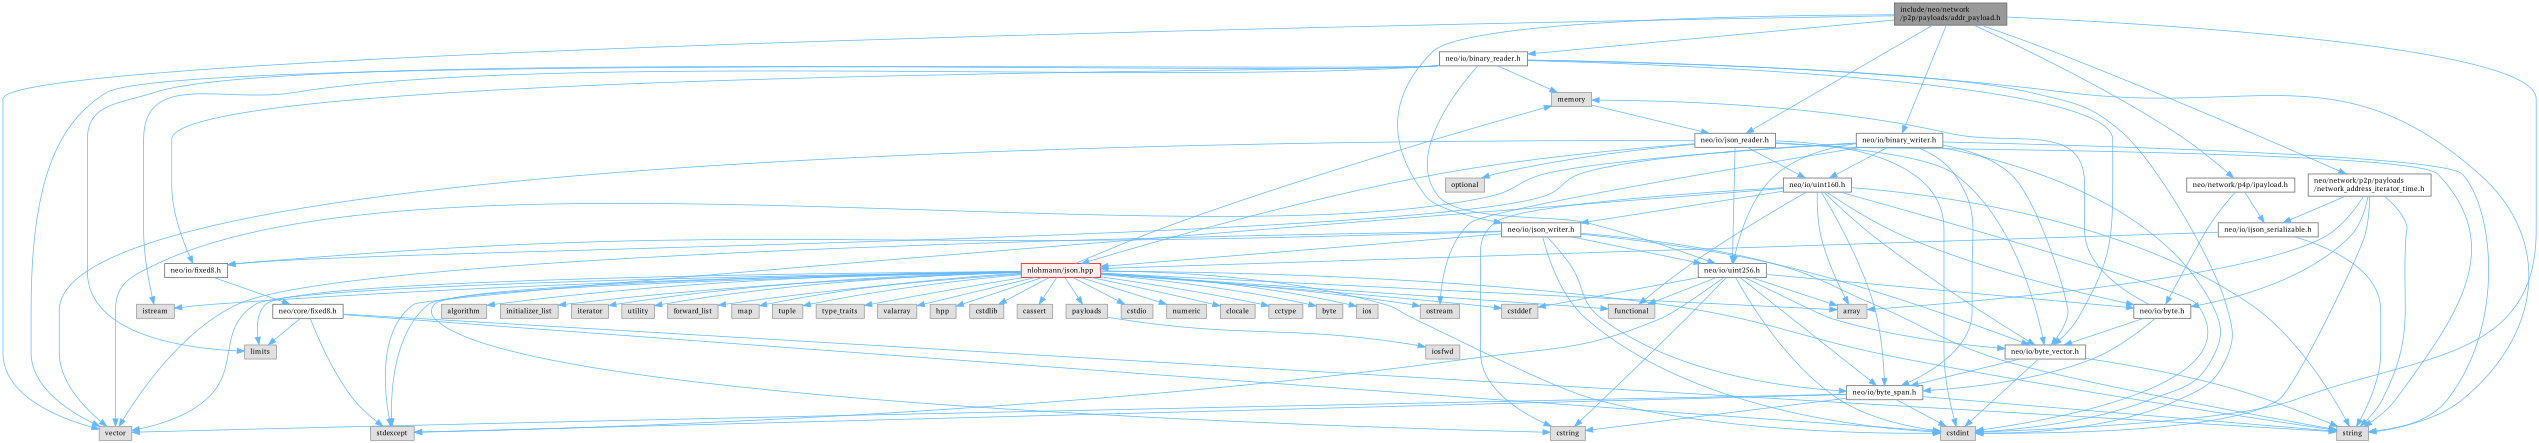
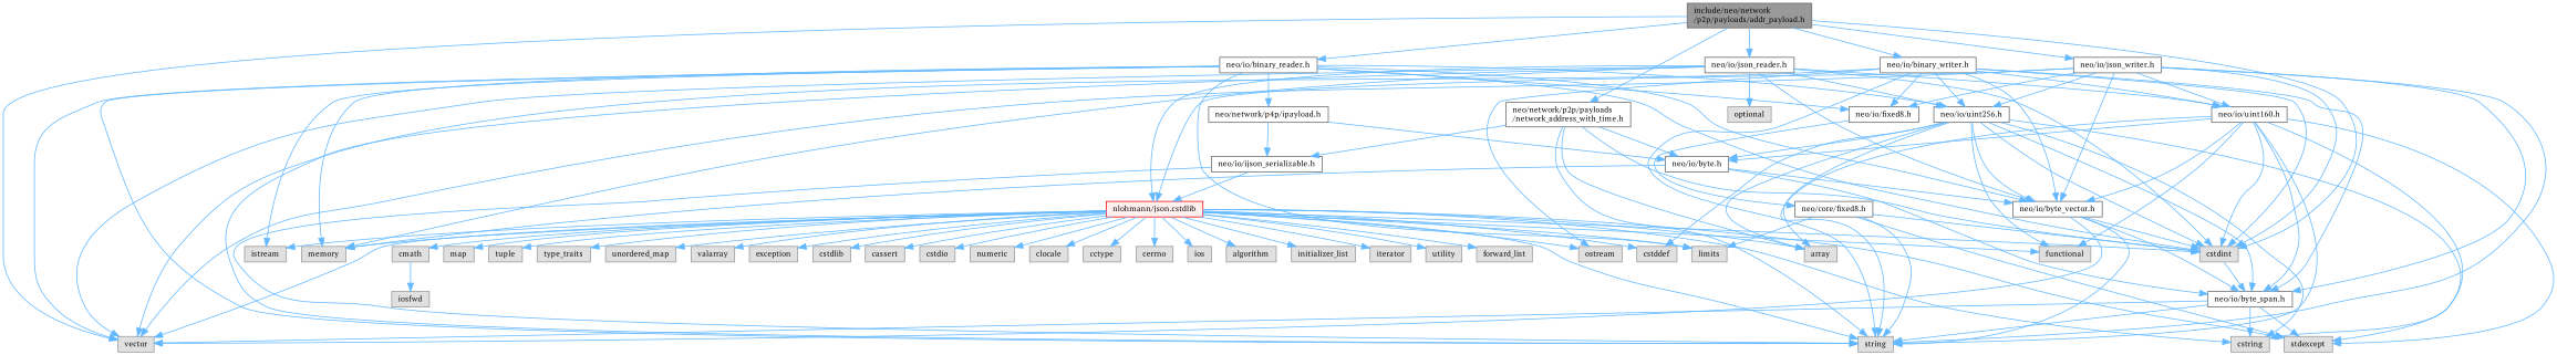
  digraph {
    fontname="PT Serif"
    node [color=grey60 fillcolor="#E0E0E0" fontname="PT Serif" fontsize=10 shape=box style=filled]
    edge [color=steelblue1 fontname="PT Serif" fontsize=10 labelfontname=Helvetica labelfontsize=10 style=solid]
    n1 [color=gray40 fillcolor=grey60 fontcolor=black height=0.2 label="include/neo/network\l/p2p/payloads/addr_payload.h" width=0.4]
    n2 [color=grey40 fillcolor=white height=0.2 label="neo/io/binary_reader.h" width=0.4]
    n3 [height=0.2 label=cstdint width=0.4]
    n4 [height=0.2 label=vector width=0.4]
    n5 [color=grey40 fillcolor=white height=0.2 label="neo/io/binary_writer.h" width=0.4]
    n6 [color=grey40 fillcolor=white height=0.2 label="neo/io/json_reader.h" width=0.4]
    n7 [color=grey40 fillcolor=white height=0.2 label="neo/io/json_writer.h" width=0.4]
    n8 [color=grey40 fillcolor=white height=0.2 label="neo/network/p4p/ipayload.h" width=0.4]
-   n9 [color=grey40 fillcolor=white height=0.2 label="neo/network/p2p/payloads\l/network_address_iterator_time.h" width=0.4]
+   n9 [color=grey40 fillcolor=white height=0.2 label="neo/network/p2p/payloads\l/network_address_with_time.h" width=0.4]
    n10 [color=grey40 fillcolor=white height=0.2 label="neo/io/byte_vector.h" width=0.4]
    n11 [height=0.2 label=string width=0.4]
    n12 [color=grey40 fillcolor=white height=0.2 label="neo/io/fixed8.h" width=0.4]
    n13 [height=0.2 label=limits width=0.4]
    n14 [height=0.2 label=memory width=0.4]
    n15 [color=grey40 fillcolor=white height=0.2 label="neo/io/uint256.h" width=0.4]
    n16 [height=0.2 label=istream width=0.4]
    n17 [color=grey40 fillcolor=white height=0.2 label="neo/io/uint160.h" width=0.4]
    n18 [color=grey40 fillcolor=white height=0.2 label="neo/io/byte_span.h" width=0.4]
    n19 [height=0.2 label=ostream width=0.4]
-   n20 [color=red fillcolor="#FFF0F0" height=0.2 label="nlohmann/json.hpp" width=0.4]
+   n20 [color=red fillcolor="#FFF0F0" height=0.2 label="nlohmann/json.cstdlib" width=0.4]
    n21 [height=0.2 label=optional width=0.4]
    n22 [color=grey40 fillcolor=white height=0.2 label="neo/io/byte.h" width=0.4]
    n23 [color=grey40 fillcolor=white height=0.2 label="neo/io/ijson_serializable.h" width=0.4]
    n24 [height=0.2 label=array width=0.4]
    n25 [color=grey40 fillcolor=white height=0.2 label="neo/core/fixed8.h" width=0.4]
    n26 [height=0.2 label=cstring width=0.4]
    n27 [height=0.2 label=stdexcept width=0.4]
    n28 [height=0.2 label=functional width=0.4]
    n29 [height=0.2 label=cstddef width=0.4]
    n30 [height=0.2 label=algorithm width=0.4]
    n31 [height=0.2 label=initializer_list width=0.4]
    n32 [height=0.2 label=iterator width=0.4]
    n33 [height=0.2 label=utility width=0.4]
    n34 [height=0.2 label=forward_list width=0.4]
    n35 [height=0.2 label=map width=0.4]
    n36 [height=0.2 label=tuple width=0.4]
    n37 [height=0.2 label=type_traits width=0.4]
+   n38 [height=0.2 label=unordered_map width=0.4]
    n39 [height=0.2 label=valarray width=0.4]
-   n40 [height=0.2 label=hpp width=0.4]
+   n40 [height=0.2 label=exception width=0.4]
    n41 [height=0.2 label=cstdlib width=0.4]
    n42 [height=0.2 label=cassert width=0.4]
-   n43 [height=0.2 label=payloads width=0.4]
+   n43 [height=0.2 label=cmath width=0.4]
    n44 [height=0.2 label=cstdio width=0.4]
    n45 [height=0.2 label=numeric width=0.4]
    n46 [height=0.2 label=clocale width=0.4]
    n47 [height=0.2 label=cctype width=0.4]
-   n48 [height=0.2 label=byte width=0.4]
+   n48 [height=0.2 label=cerrno width=0.4]
    n49 [height=0.2 label=ios width=0.4]
    n50 [height=0.2 label=iosfwd width=0.4]
    n1 -> n2
    n1 -> n3
    n1 -> n4
    n1 -> n5
    n1 -> n6
    n1 -> n7
-   n1 -> n8
+   n2 -> n8
    n1 -> n9
    n2 -> n3
    n2 -> n4
    n2 -> n10
    n2 -> n11
    n2 -> n12
    n2 -> n13
    n2 -> n14
    n2 -> n15
    n2 -> n16
    n5 -> n3
    n5 -> n4
    n5 -> n10
    n5 -> n11
    n5 -> n12
    n5 -> n15
    n5 -> n17
    n5 -> n18
    n5 -> n19
    n6 -> n3
    n6 -> n4
    n6 -> n10
    n6 -> n11
-   n14 -> n6
+   n6 -> n14
    n6 -> n15
    n6 -> n17
    n6 -> n20
    n6 -> n21
    n7 -> n3
    n7 -> n4
    n7 -> n10
    n7 -> n11
    n7 -> n12
    n7 -> n15
-   n17 -> n7
+   n7 -> n17
    n7 -> n18
    n7 -> n20
    n8 -> n22
    n8 -> n23
    n9 -> n3
    n9 -> n11
    n9 -> n22
    n9 -> n23
    n9 -> n24
    n10 -> n3
+   n10 -> n4
    n10 -> n11
    n10 -> n18
    n12 -> n25
    n15 -> n3
    n15 -> n10
+   n15 -> n11
    n15 -> n18
    n15 -> n22
    n15 -> n24
    n15 -> n26
    n15 -> n27
    n15 -> n28
    n15 -> n29
    n17 -> n3
    n17 -> n10
    n17 -> n11
    n17 -> n18
    n17 -> n22
    n17 -> n24
    n17 -> n26
    n17 -> n27
    n17 -> n28
-   n18 -> n3
+   n3 -> n18
    n18 -> n4
    n18 -> n11
    n18 -> n26
    n18 -> n27
    n20 -> n3
    n20 -> n4
    n20 -> n11
    n20 -> n13
    n20 -> n14
    n20 -> n16
    n20 -> n19
    n20 -> n24
    n20 -> n26
    n20 -> n27
    n20 -> n28
    n20 -> n29
    n20 -> n30
    n20 -> n31
    n20 -> n32
    n20 -> n33
    n20 -> n34
    n20 -> n35
    n20 -> n36
    n20 -> n37
+   n20 -> n38
    n20 -> n39
    n20 -> n40
    n20 -> n41
    n20 -> n42
    n20 -> n43
    n20 -> n44
    n20 -> n45
    n20 -> n46
    n20 -> n47
    n20 -> n48
    n20 -> n49
    n22 -> n10
    n22 -> n14
    n22 -> n18
    n23 -> n11
    n23 -> n20
    n25 -> n3
    n25 -> n11
    n25 -> n13
    n25 -> n27
    n43 -> n50
  }
